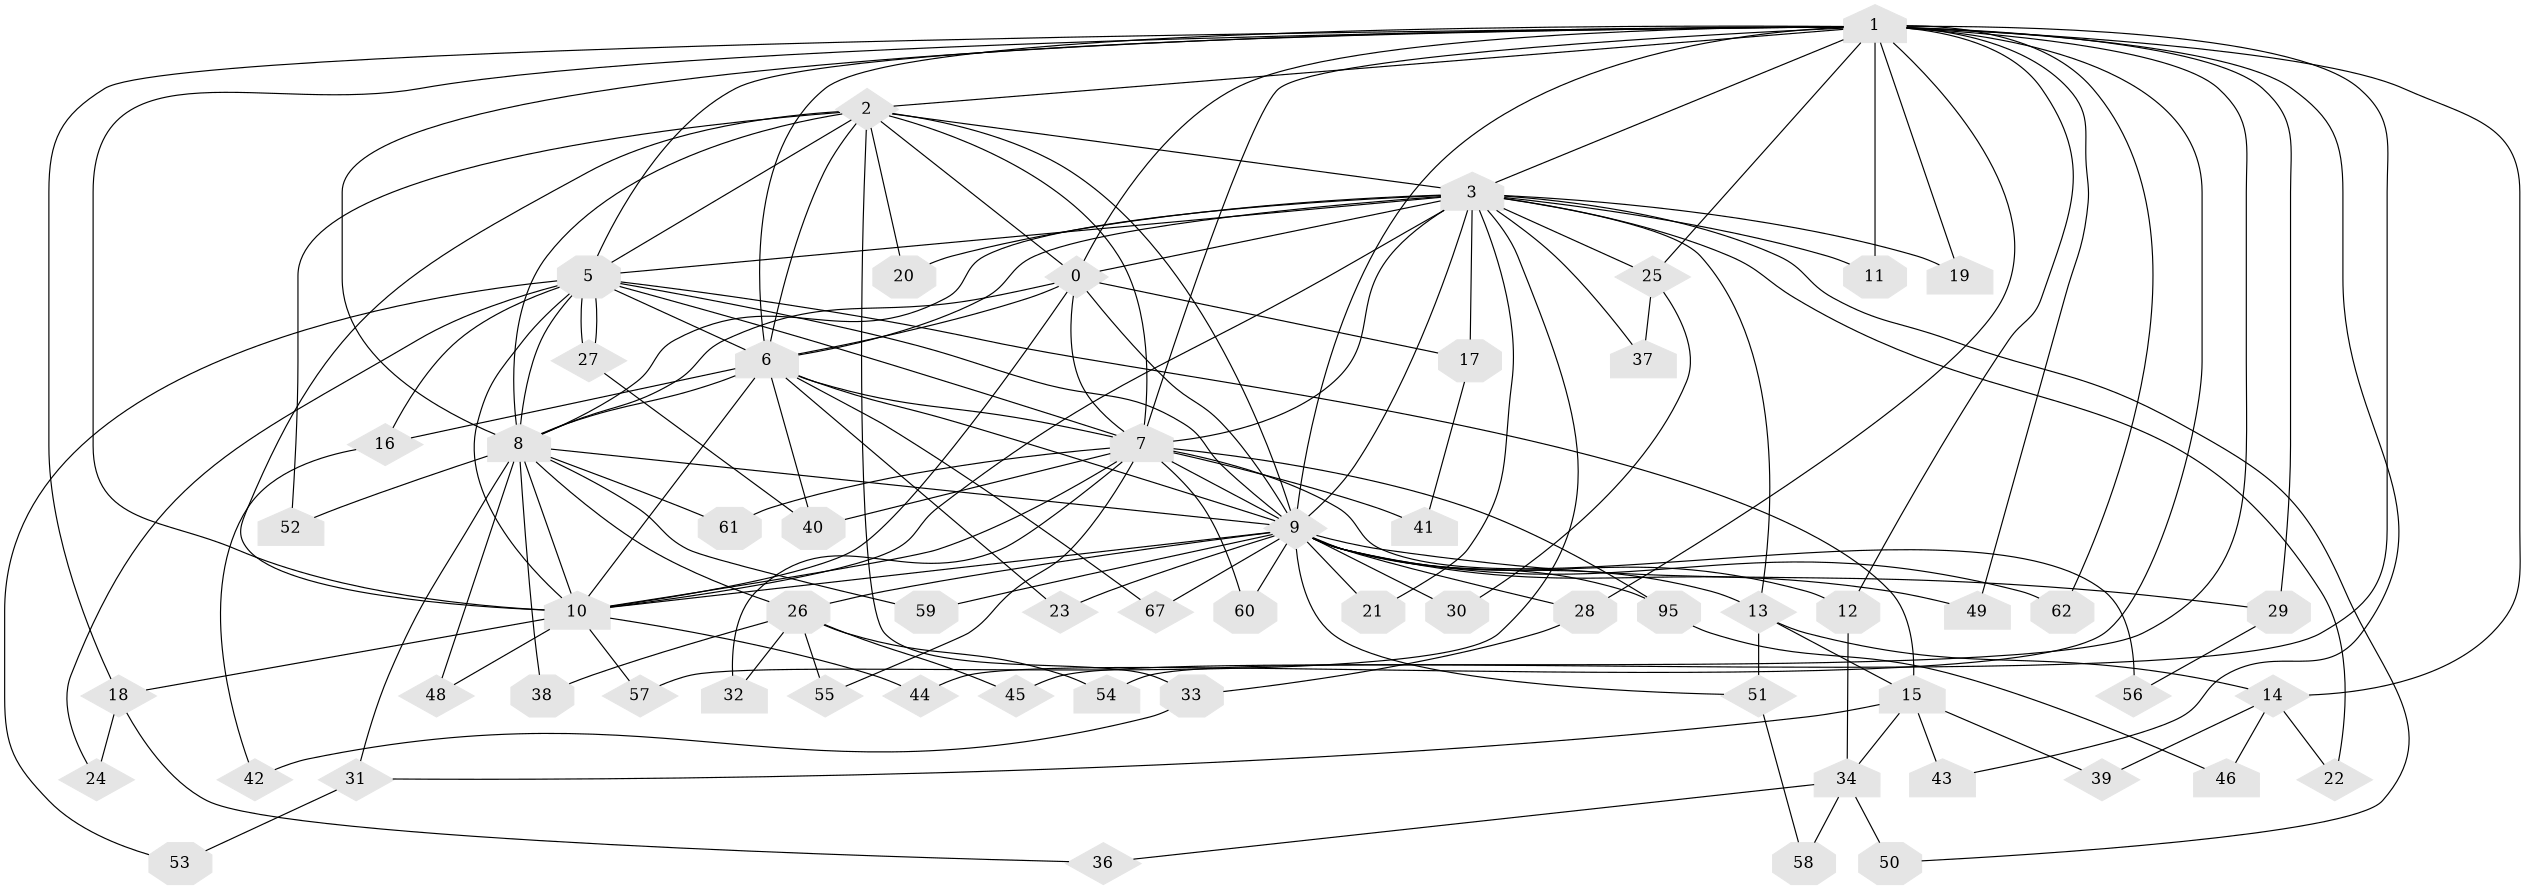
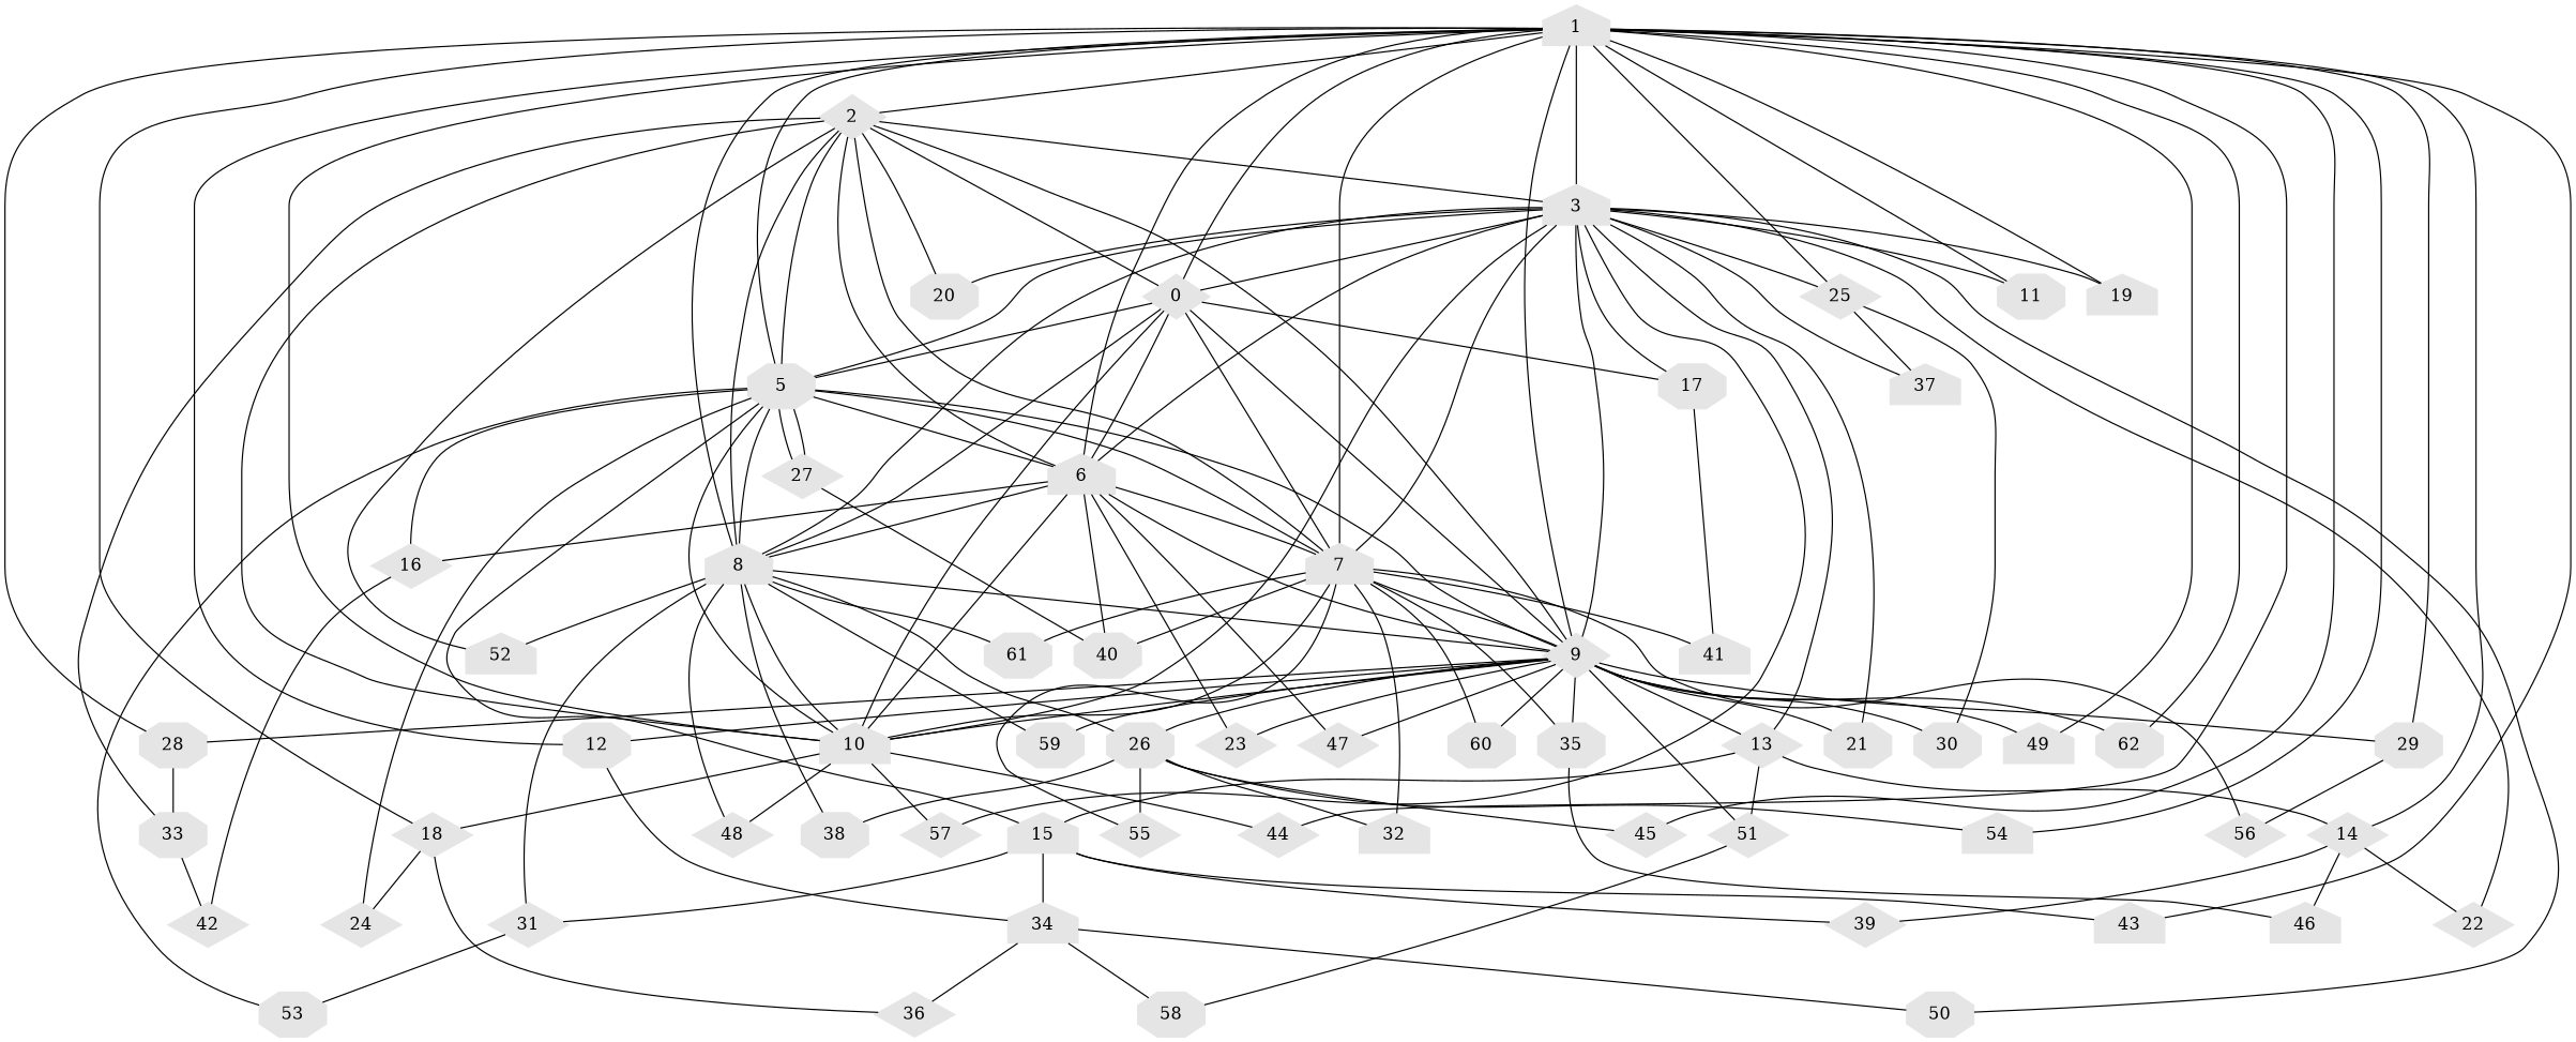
  graph {
    node [color=gray90 shape=diamond style=filled]
    1 [shape=house]
    2
    3 [shape=house]
    n4 [label=0]
    5 [shape=octagon]
    6 [shape=house]
    7 [shape=house]
    8 [shape=house]
    9
    10 [shape=house]
    11 [shape=octagon]
    12 [shape=octagon]
    14
    18
    19 [shape=house]
    25
    28 [shape=octagon]
    29 [shape=octagon]
    43 [shape=house]
    44
    45
    49 [shape=house]
    54 [shape=house]
    62 [shape=octagon]
    20 [shape=octagon]
    33 [shape=octagon]
    52 [shape=house]
    13
    17 [shape=octagon]
    21 [shape=octagon]
    22
    37 [shape=house]
    50 [shape=octagon]
    57
    15 [shape=house]
    16
    24
    27
    53 [shape=octagon]
    23
    40 [shape=octagon]
-   47 [label=67]
+   47
    32 [shape=house]
-   35 [shape=octagon label=95]
+   35 [shape=octagon]
    41 [shape=house]
    55
    56
    60 [shape=octagon]
    61 [shape=octagon]
    26 [shape=octagon]
    31
    38 [shape=octagon]
    48
    59 [shape=octagon]
    30 [shape=octagon]
    51
    34 [shape=house]
    39
    46 [shape=house]
    36
    42
    58 [shape=octagon]
    1 -- 2
    1 -- 3
    1 -- n4
    1 -- 5
    1 -- 6
    1 -- 7
    1 -- 8
    1 -- 9
    1 -- 10
    1 -- 11
    1 -- 12
    1 -- 14
    1 -- 18
    1 -- 19
    1 -- 25
    1 -- 28
    1 -- 29
    1 -- 43
    1 -- 44
    1 -- 45
    1 -- 49
    1 -- 54
    1 -- 62
    2 -- 3
    2 -- n4
    2 -- 5
    2 -- 6
    2 -- 7
    2 -- 8
    2 -- 9
    2 -- 10
    2 -- 20
    2 -- 33
    2 -- 52
    3 -- n4
    3 -- 5
    3 -- 6
    3 -- 7
    3 -- 8
    3 -- 9
    3 -- 10
    3 -- 11
    3 -- 19
    3 -- 25
    3 -- 20
    3 -- 13
    3 -- 17
    3 -- 21
    3 -- 22
    3 -- 37
    3 -- 50
    3 -- 57
+   n4 -- 5
    n4 -- 6
    n4 -- 7
    n4 -- 8
    n4 -- 9
    n4 -- 10
    n4 -- 17
    5 -- 6
    5 -- 7
    5 -- 8
    5 -- 9
    5 -- 10
    5 -- 15
    5 -- 16
    5 -- 24
    5 -- 27
    5 -- 27
    5 -- 53
    6 -- 7
    6 -- 8
    6 -- 9
    6 -- 10
    6 -- 16
    6 -- 23
    6 -- 40
    6 -- 47
    7 -- 9
    7 -- 10
    7 -- 40
    7 -- 32
    7 -- 35
    7 -- 41
    7 -- 55
    7 -- 56
    7 -- 60
    7 -- 61
    8 -- 9
    8 -- 10
    8 -- 52
    8 -- 61
    8 -- 26
    8 -- 31
    8 -- 38
    8 -- 48
    8 -- 59
    9 -- 10
    9 -- 12
    9 -- 28
    9 -- 29
    9 -- 49
    9 -- 62
    9 -- 13
    9 -- 21
    9 -- 23
    9 -- 47
    9 -- 35
    9 -- 60
    9 -- 26
    9 -- 59
    9 -- 30
    9 -- 51
    10 -- 18
    10 -- 44
    10 -- 57
    10 -- 48
    12 -- 34
    14 -- 22
    14 -- 39
    14 -- 46
    18 -- 24
    18 -- 36
    25 -- 37
    25 -- 30
    28 -- 33
    29 -- 56
    33 -- 42
    13 -- 14
    13 -- 15
    13 -- 51
    17 -- 41
    15 -- 43
    15 -- 31
    15 -- 34
    15 -- 39
    16 -- 42
    27 -- 40
    35 -- 46
    26 -- 45
    26 -- 54
    26 -- 32
    26 -- 55
    26 -- 38
    31 -- 53
    51 -- 58
    34 -- 50
    34 -- 36
    34 -- 58
  }
